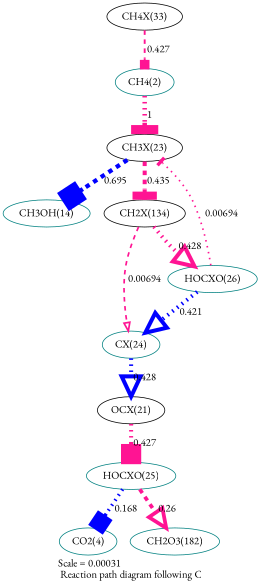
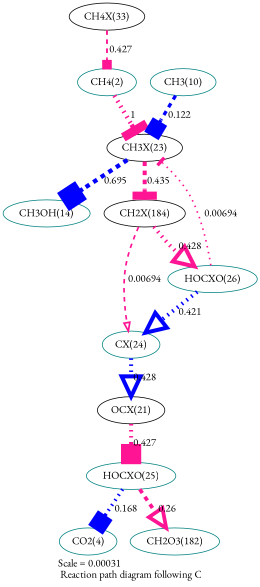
  digraph {
    fontname="EB Garamond"
    label="Scale = 0.00031\l Reaction path diagram following C"
    node [color=teal fontname="EB Garamond"]
    edge [arrowhead=box arrowsize=2.68 color=deeppink fontname="EB Garamond" penwidth=5.36 style=dotted]
    n1 [color=black label="CH4X(33)"]
    n2 [label="CH4(2)"]
    n3 [color=black label="CH3X(23)"]
    n4 [label="CH3OH(14)"]
-   n5 [color=black label="CH2X(134)"]
+   n5 [color=black label="CH2X(184)"]
    n6 [label="HOCXO(26)"]
    n7 [label="CX(24)"]
+   n8 [label="CH3(10)"]
    n9 [color=black label="OCX(21)"]
    n10 [label="HOCXO(25)"]
    n11 [label="CO2(4)"]
    n12 [label="CH2O3(182)"]
    n1 -> n2 [arrowsize=1.27 label=" 0.427" penwidth=2.53 style=dashed]
    n2 -> n3 [arrowhead=tee arrowsize=3 label=" 1" penwidth=6]
    n3 -> n4 [arrowsize=2.86 color=blue label=" 0.695" penwidth=5.73 style=dashed]
    n3 -> n5 [arrowhead=tee arrowsize=2.69 label=" 0.435" penwidth=5.37 style=dashed]
    n5 -> n6 [arrowhead=onormal label=" 0.428"]
    n5 -> n7 [arrowhead=onormal arrowsize=1.12 label=" 0.00694" penwidth=2.25 style=dashed]
    n6 -> n3 [arrowhead=tee arrowsize=1.12 label=" 0.00694" penwidth=2.25]
    n6 -> n7 [arrowhead=onormal arrowsize=2.67 color=blue label=" 0.421" penwidth=5.35]
    n7 -> n9 [arrowhead=onormal color=blue label=" 0.428"]
+   n8 -> n3 [arrowsize=2.21 color=blue label=" 0.122" penwidth=4.41 style=dashed]
    n9 -> n10 [label=" 0.427"]
    n10 -> n11 [arrowsize=2.33 color=blue label=" 0.168" penwidth=4.65]
    n10 -> n12 [arrowhead=onormal arrowsize=2.49 label=" 0.26" penwidth=4.98 style=dashed]
  }
